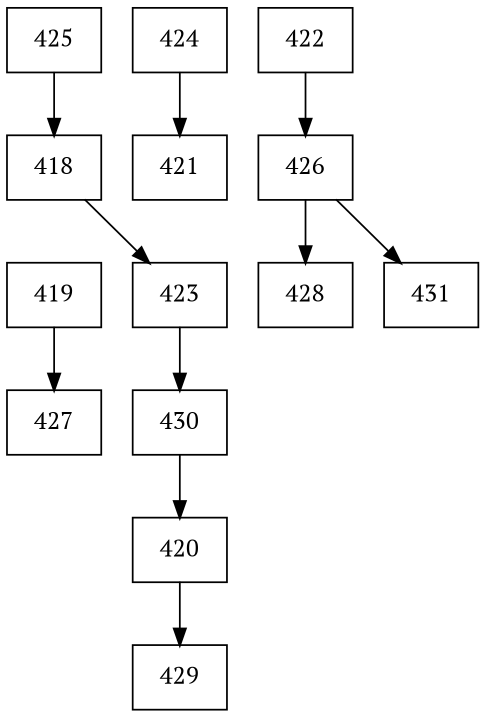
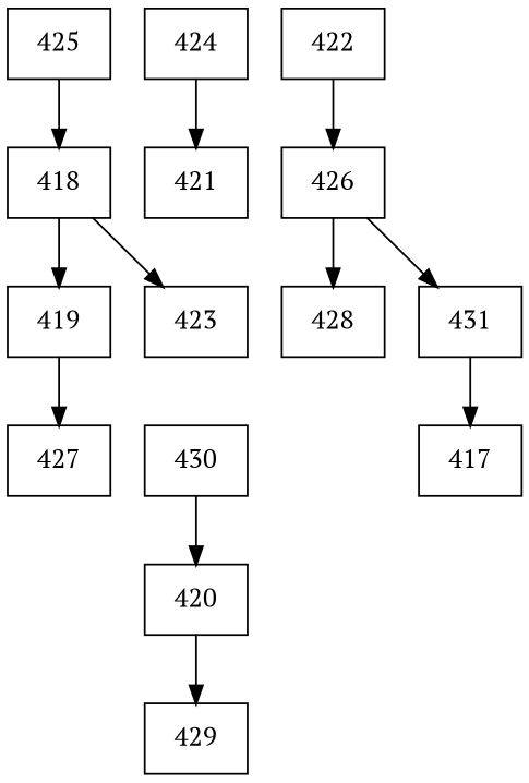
  digraph {
    fontname="PT Serif"
    node [fontname="PT Serif" shape=record]
    edge [fontname="PT Serif"]
    n1 [label="{425}"]
    n2 [label="{418}"]
    n3 [label="{419}"]
    n4 [label="{423}"]
    n5 [label="{427}"]
    n6 [label="{430}"]
    n7 [label="{420}"]
    n8 [label="{429}"]
    n9 [label="{424}"]
    n10 [label="{421}"]
    n11 [label="{422}"]
    n12 [label="{426}"]
    n13 [label="{428}"]
    n14 [label="{431}"]
+   n15 [label="{417}"]
    n1 -> n2
+   n2 -> n3
    n2 -> n4
    n3 -> n5
-   n4 -> n6
    n6 -> n7
    n7 -> n8
    n9 -> n10
    n11 -> n12
    n12 -> n13
    n12 -> n14
+   n14 -> n15
  }
